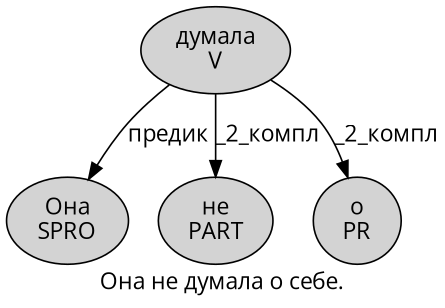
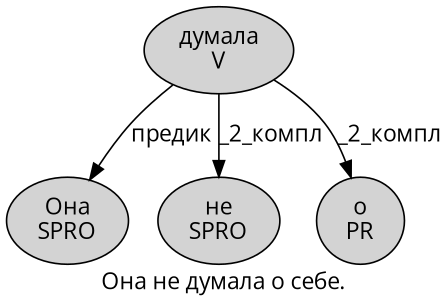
  digraph {
    fontname="Open Sans"
    label="Она не думала о себе."
    node [fillcolor=lightgray fontname="Open Sans" penwidth=1 shape=ellipse style=filled]
    edge [fontname="Open Sans"]
    n1 [label="Она\nSPRO"]
-   n2 [label="не\nPART"]
+   n2 [label="не\nSPRO"]
    n3 [label="думала\nV"]
    n4 [label="о\nPR"]
    n3 -> n1 [label="предик"]
    n3 -> n2 [label="_2_компл"]
    n3 -> n4 [label="_2_компл"]
  }
